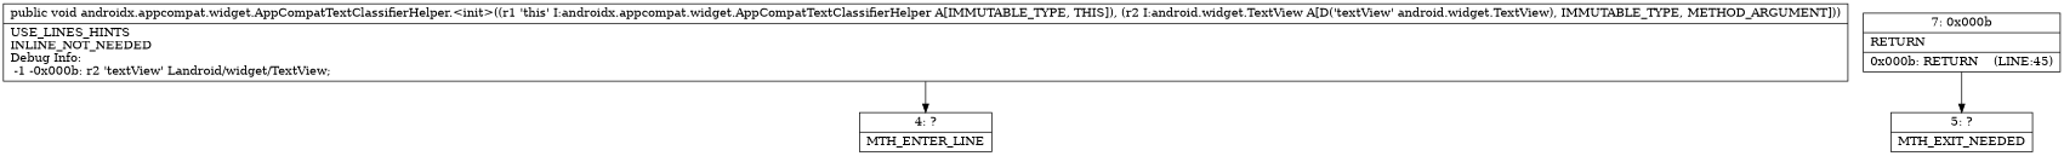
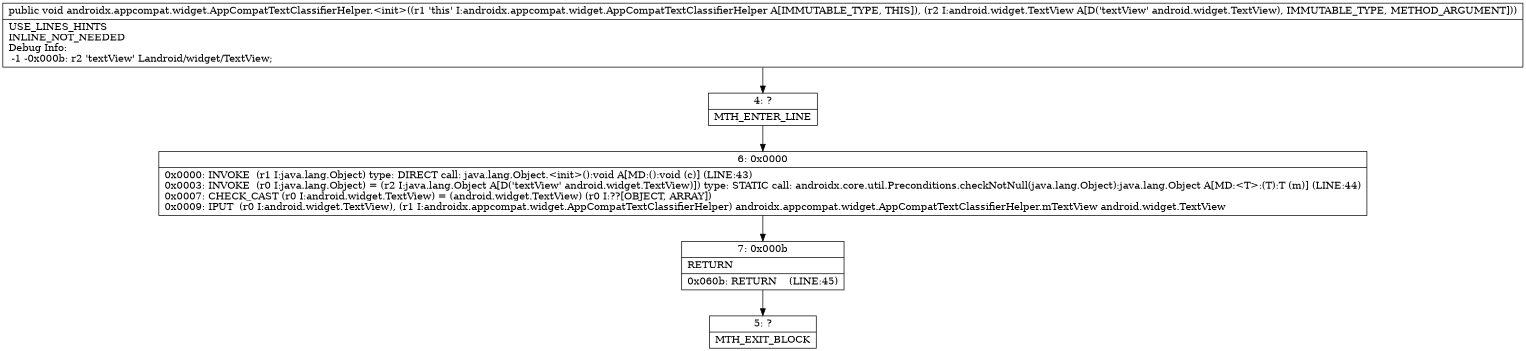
  digraph {
    node [shape=record]
    n1 [label="{4\:\ ?|MTH_ENTER_LINE\l}"]
-   n3 [label="{7\:\ 0x000b|RETURN\l|0x000b: RETURN    (LINE:45)\l}"]
-   n4 [label="{5\:\ ?|MTH_EXIT_NEEDED\l}"]
+   n2 [label="{6\:\ 0x0000|0x0000: INVOKE  (r1 I:java.lang.Object) type: DIRECT call: java.lang.Object.\<init\>():void A[MD:():void (c)] (LINE:43)\l0x0003: INVOKE  (r0 I:java.lang.Object) = (r2 I:java.lang.Object A[D('textView' android.widget.TextView)]) type: STATIC call: androidx.core.util.Preconditions.checkNotNull(java.lang.Object):java.lang.Object A[MD:\<T\>:(T):T (m)] (LINE:44)\l0x0007: CHECK_CAST (r0 I:android.widget.TextView) = (android.widget.TextView) (r0 I:??[OBJECT, ARRAY]) \l0x0009: IPUT  (r0 I:android.widget.TextView), (r1 I:androidx.appcompat.widget.AppCompatTextClassifierHelper) androidx.appcompat.widget.AppCompatTextClassifierHelper.mTextView android.widget.TextView \l}"]
+   n3 [label="{7\:\ 0x000b|RETURN\l|0x060b: RETURN    (LINE:45)\l}"]
+   n4 [label="{5\:\ ?|MTH_EXIT_BLOCK\l}"]
    n5 [label="{public void androidx.appcompat.widget.AppCompatTextClassifierHelper.\<init\>((r1 'this' I:androidx.appcompat.widget.AppCompatTextClassifierHelper A[IMMUTABLE_TYPE, THIS]), (r2 I:android.widget.TextView A[D('textView' android.widget.TextView), IMMUTABLE_TYPE, METHOD_ARGUMENT]))  | USE_LINES_HINTS\lINLINE_NOT_NEEDED\lDebug Info:\l  \-1 \-0x000b: r2 'textView' Landroid\/widget\/TextView;\l}"]
+   n1 -> n2
+   n2 -> n3
    n3 -> n4
    n5 -> n1
  }
